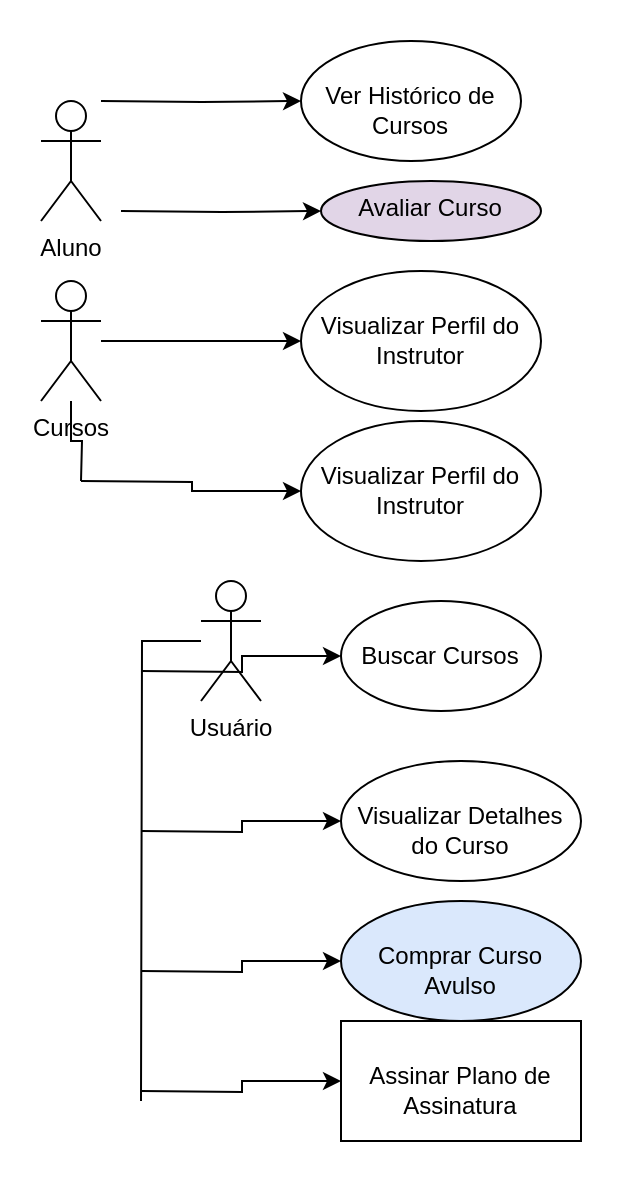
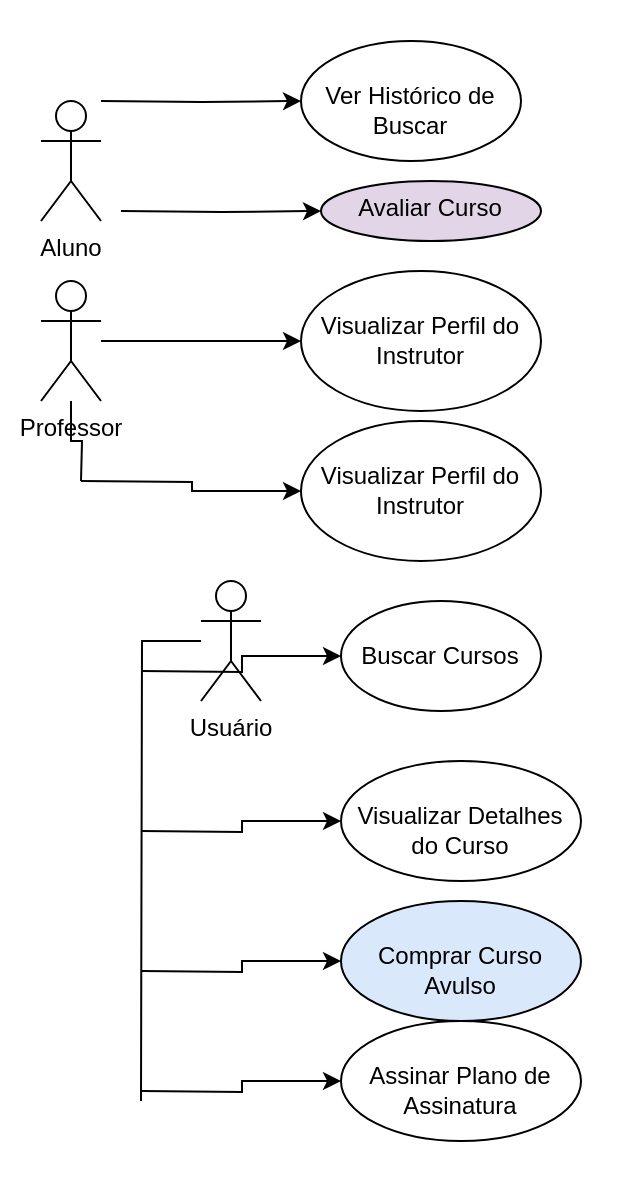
  <mxCell id="0" />
  <mxCell id="1" parent="0" />
  <mxCell id="2" value="" style="edgeStyle=orthogonalEdgeStyle;rounded=0;orthogonalLoop=1;jettySize=auto;html=1;" edge="1" parent="1" target="4"><mxGeometry relative="1" as="geometry"><mxPoint x="50" y="50" as="sourcePoint" /></mxGeometry></mxCell>
  <mxCell id="3" value="Aluno" style="shape=umlActor;verticalLabelPosition=bottom;verticalAlign=top;html=1;outlineConnect=0;" vertex="1" parent="1"><mxGeometry x="20" y="50" width="30" height="60" as="geometry" /></mxCell>
- <mxCell id="4" value="&lt;div&gt;&lt;br&gt;&lt;/div&gt;&lt;div&gt;Ver Histórico de Cursos&lt;/div&gt;" style="ellipse;whiteSpace=wrap;html=1;verticalAlign=top;" vertex="1" parent="1"><mxGeometry x="150" y="20" width="110" height="60" as="geometry" /></mxCell>
+ <mxCell id="4" value="&lt;div&gt;&lt;br&gt;&lt;/div&gt;&lt;div&gt;Ver Histórico de Buscar&lt;/div&gt;" style="ellipse;whiteSpace=wrap;html=1;verticalAlign=top;" vertex="1" parent="1"><mxGeometry x="150" y="20" width="110" height="60" as="geometry" /></mxCell>
  <mxCell id="5" value="" style="edgeStyle=orthogonalEdgeStyle;rounded=0;orthogonalLoop=1;jettySize=auto;html=1;" edge="1" parent="1" source="7" target="8"><mxGeometry relative="1" as="geometry" /></mxCell>
  <mxCell id="6" style="edgeStyle=orthogonalEdgeStyle;rounded=0;orthogonalLoop=1;jettySize=auto;html=1;endArrow=none;endFill=0;" edge="1" parent="1" source="7"><mxGeometry relative="1" as="geometry"><mxPoint x="40" y="240" as="targetPoint" /></mxGeometry></mxCell>
- <mxCell id="7" value="Cursos" style="shape=umlActor;verticalLabelPosition=bottom;verticalAlign=top;html=1;outlineConnect=0;" vertex="1" parent="1"><mxGeometry x="20" y="140" width="30" height="60" as="geometry" /></mxCell>
+ <mxCell id="7" value="Professor" style="shape=umlActor;verticalLabelPosition=bottom;verticalAlign=top;html=1;outlineConnect=0;" vertex="1" parent="1"><mxGeometry x="20" y="140" width="30" height="60" as="geometry" /></mxCell>
  <mxCell id="8" value="&lt;div&gt;&lt;br&gt;&lt;/div&gt;&lt;div&gt;&lt;span style=&quot;background-color: initial;&quot;&gt;Visualizar Perfil do Instrutor&lt;/span&gt;&lt;/div&gt;" style="ellipse;whiteSpace=wrap;html=1;verticalAlign=top;" vertex="1" parent="1"><mxGeometry x="150" y="135" width="120" height="70" as="geometry" /></mxCell>
  <mxCell id="9" value="" style="edgeStyle=orthogonalEdgeStyle;rounded=0;orthogonalLoop=1;jettySize=auto;html=1;" edge="1" target="10" parent="1"><mxGeometry relative="1" as="geometry"><mxPoint x="40" y="240" as="sourcePoint" /></mxGeometry></mxCell>
  <mxCell id="10" value="&lt;div&gt;&lt;br&gt;&lt;/div&gt;&lt;div&gt;&lt;span style=&quot;background-color: initial;&quot;&gt;Visualizar Perfil do Instrutor&lt;/span&gt;&lt;/div&gt;" style="ellipse;whiteSpace=wrap;html=1;verticalAlign=top;" vertex="1" parent="1"><mxGeometry x="150" y="210" width="120" height="70" as="geometry" /></mxCell>
  <mxCell id="11" style="edgeStyle=orthogonalEdgeStyle;rounded=0;orthogonalLoop=1;jettySize=auto;html=1;endArrow=none;endFill=0;" edge="1" parent="1" source="12"><mxGeometry relative="1" as="geometry"><mxPoint x="70" y="550" as="targetPoint" /></mxGeometry></mxCell>
  <mxCell id="12" value="Usuário" style="shape=umlActor;verticalLabelPosition=bottom;verticalAlign=top;html=1;outlineConnect=0;" vertex="1" parent="1"><mxGeometry x="100" y="290" width="30" height="60" as="geometry" /></mxCell>
  <mxCell id="13" value="&lt;span style=&quot;white-space: pre;&quot;&gt;&#09;&lt;/span&gt;&lt;div&gt;Buscar Cursos&lt;/div&gt;" style="ellipse;whiteSpace=wrap;html=1;verticalAlign=top;" vertex="1" parent="1"><mxGeometry x="170" y="300" width="100" height="55" as="geometry" /></mxCell>
  <mxCell id="14" value="" style="edgeStyle=orthogonalEdgeStyle;rounded=0;orthogonalLoop=1;jettySize=auto;html=1;" edge="1" target="13" parent="1"><mxGeometry relative="1" as="geometry"><mxPoint x="70" y="335" as="sourcePoint" /></mxGeometry></mxCell>
  <mxCell id="15" value="" style="edgeStyle=orthogonalEdgeStyle;rounded=0;orthogonalLoop=1;jettySize=auto;html=1;" edge="1" target="16" parent="1"><mxGeometry relative="1" as="geometry"><mxPoint x="70" y="415" as="sourcePoint" /></mxGeometry></mxCell>
  <mxCell id="16" value="&lt;span style=&quot;white-space: pre;&quot;&gt;&#09;&lt;/span&gt;&lt;div&gt;Visualizar Detalhes do Curso&lt;/div&gt;" style="ellipse;whiteSpace=wrap;html=1;verticalAlign=top;" vertex="1" parent="1"><mxGeometry x="170" y="380" width="120" height="60" as="geometry" /></mxCell>
  <mxCell id="17" value="&lt;span style=&quot;white-space: pre;&quot;&gt;&#09;&lt;/span&gt;&lt;div&gt;Comprar Curso Avulso&lt;/div&gt;" style="ellipse;whiteSpace=wrap;html=1;verticalAlign=top;fillColor=#dae8fc;" vertex="1" parent="1"><mxGeometry x="170" y="450" width="120" height="60" as="geometry" /></mxCell>
  <mxCell id="18" value="" style="edgeStyle=orthogonalEdgeStyle;rounded=0;orthogonalLoop=1;jettySize=auto;html=1;" edge="1" target="17" parent="1"><mxGeometry relative="1" as="geometry"><mxPoint x="70" y="485" as="sourcePoint" /></mxGeometry></mxCell>
- <mxCell id="19" value="&lt;span style=&quot;white-space: pre;&quot;&gt;&#09;&lt;/span&gt;&lt;div&gt;Assinar Plano de Assinatura&lt;/div&gt;" style="whiteSpace=wrap;html=1;verticalAlign=top;rounded=0;" vertex="1" parent="1"><mxGeometry x="170" y="510" width="120" height="60" as="geometry" /></mxCell>
+ <mxCell id="19" value="&lt;span style=&quot;white-space: pre;&quot;&gt;&#09;&lt;/span&gt;&lt;div&gt;Assinar Plano de Assinatura&lt;/div&gt;" style="ellipse;whiteSpace=wrap;html=1;verticalAlign=top;" vertex="1" parent="1"><mxGeometry x="170" y="510" width="120" height="60" as="geometry" /></mxCell>
  <mxCell id="20" value="" style="edgeStyle=orthogonalEdgeStyle;rounded=0;orthogonalLoop=1;jettySize=auto;html=1;" edge="1" target="19" parent="1"><mxGeometry relative="1" as="geometry"><mxPoint x="70" y="545" as="sourcePoint" /></mxGeometry></mxCell>
  <mxCell id="21" value="" style="edgeStyle=orthogonalEdgeStyle;rounded=0;orthogonalLoop=1;jettySize=auto;html=1;" edge="1" parent="1" target="22"><mxGeometry relative="1" as="geometry"><mxPoint x="60" y="105" as="sourcePoint" /></mxGeometry></mxCell>
  <mxCell id="22" value="&lt;div&gt;Avaliar Curso&lt;/div&gt;" style="ellipse;whiteSpace=wrap;html=1;verticalAlign=top;fillColor=#e1d5e7;" vertex="1" parent="1"><mxGeometry x="160" y="90" width="110" height="30" as="geometry" /></mxCell>
